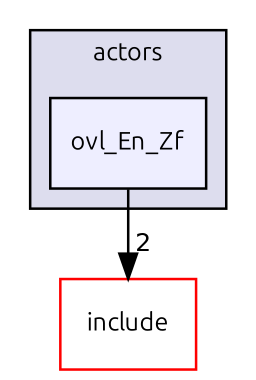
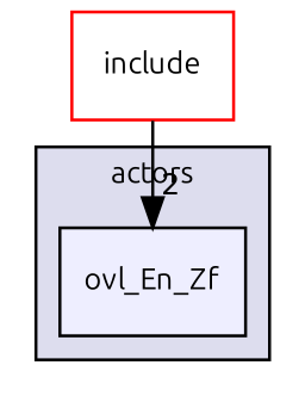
  digraph {
    compound=true
    fontname=Ubuntu
    node [fontname=Ubuntu fontsize=10 shape=box style=filled]
    n1 [fillcolor="#eeeeff" label=ovl_En_Zf pencolor=black]
    n2 [color=red fillcolor=white label=include]
    subgraph cluster_1 {
      bgcolor="#ddddee"
      fontsize=10
      label=actors
      pencolor=black
      n1
    }
-   n1 -> n2 [headlabel=2 labeldistance=1.5 labelfontname=Helvetica labelfontsize=10 fontname=Ubuntu]
+   n2 -> n1 [headlabel=2 labeldistance=1.5 labelfontname=Helvetica labelfontsize=10 fontname=Ubuntu]
  }
